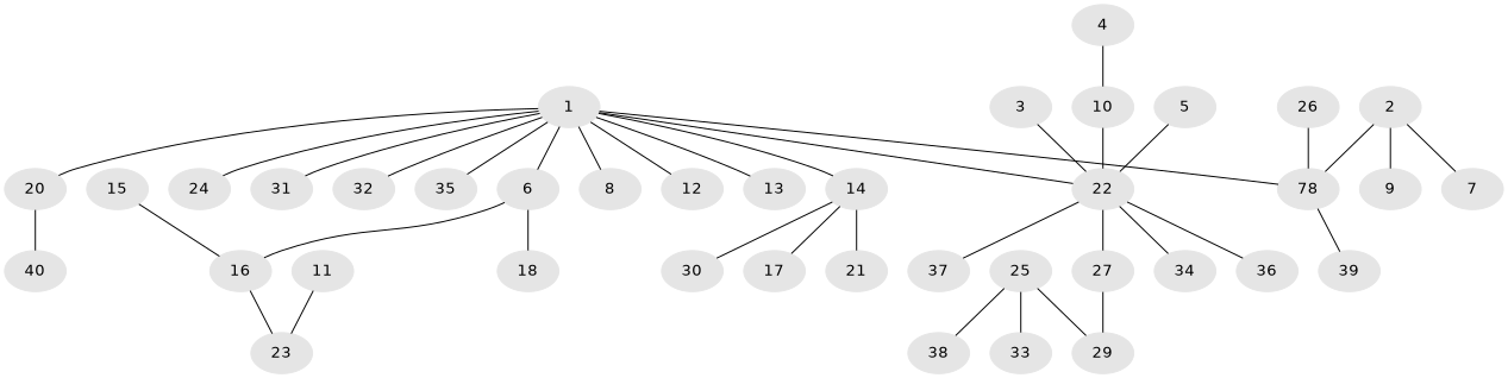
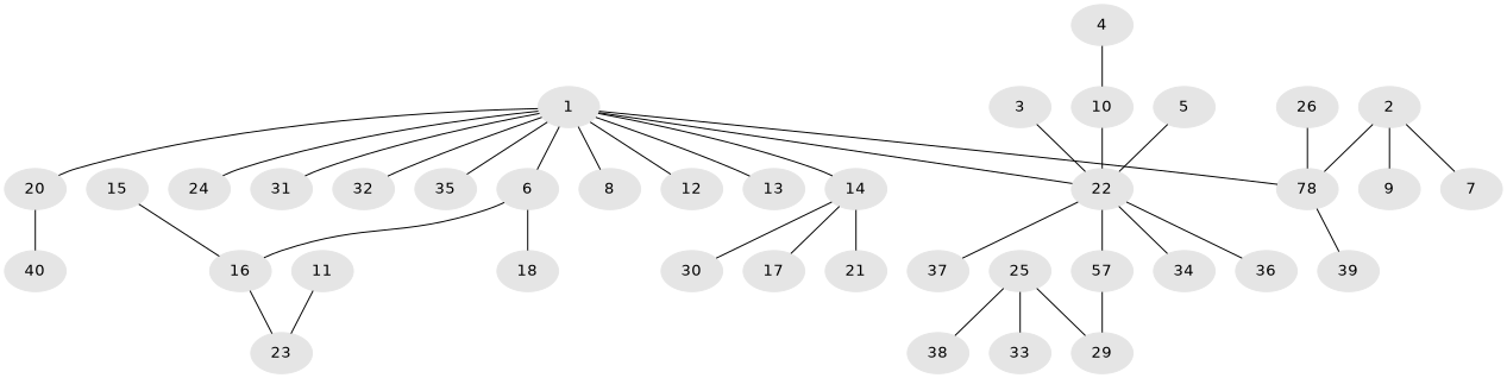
  graph {
    fontname="DejaVu Sans"
    node [color=gray90 fontname="DejaVu Sans" style=filled]
    edge [fontname="DejaVu Sans" weight=1.0]
    1
    6
    8
    12
    13
    14
    20
    22
    24
    n10 [label=78]
    31
    32
    35
    16
    18
    17
    21
    30
    40
-   27
+   27 [label=57]
    34
    36
    37
    39
    2
    7
    9
    3
    4
    10
    5
    23
    11
    15
    29
    25
    33
    38
    26
    1 -- 6
    1 -- 8
    1 -- 12
    1 -- 13
    1 -- 14
    1 -- 20
    1 -- 22
    1 -- 24
    1 -- n10
    1 -- 31
    1 -- 32
    1 -- 35
    6 -- 16
    6 -- 18
    14 -- 17
    14 -- 21
    14 -- 30
    20 -- 40
    22 -- 27
    22 -- 34
    22 -- 36
    22 -- 37
    n10 -- 39
    16 -- 23
    27 -- 29
    2 -- n10
    2 -- 7
    2 -- 9
    3 -- 22
    4 -- 10
    10 -- 22
    5 -- 22
    11 -- 23
    15 -- 16
    25 -- 29
    25 -- 33
    25 -- 38
    26 -- n10
  }
